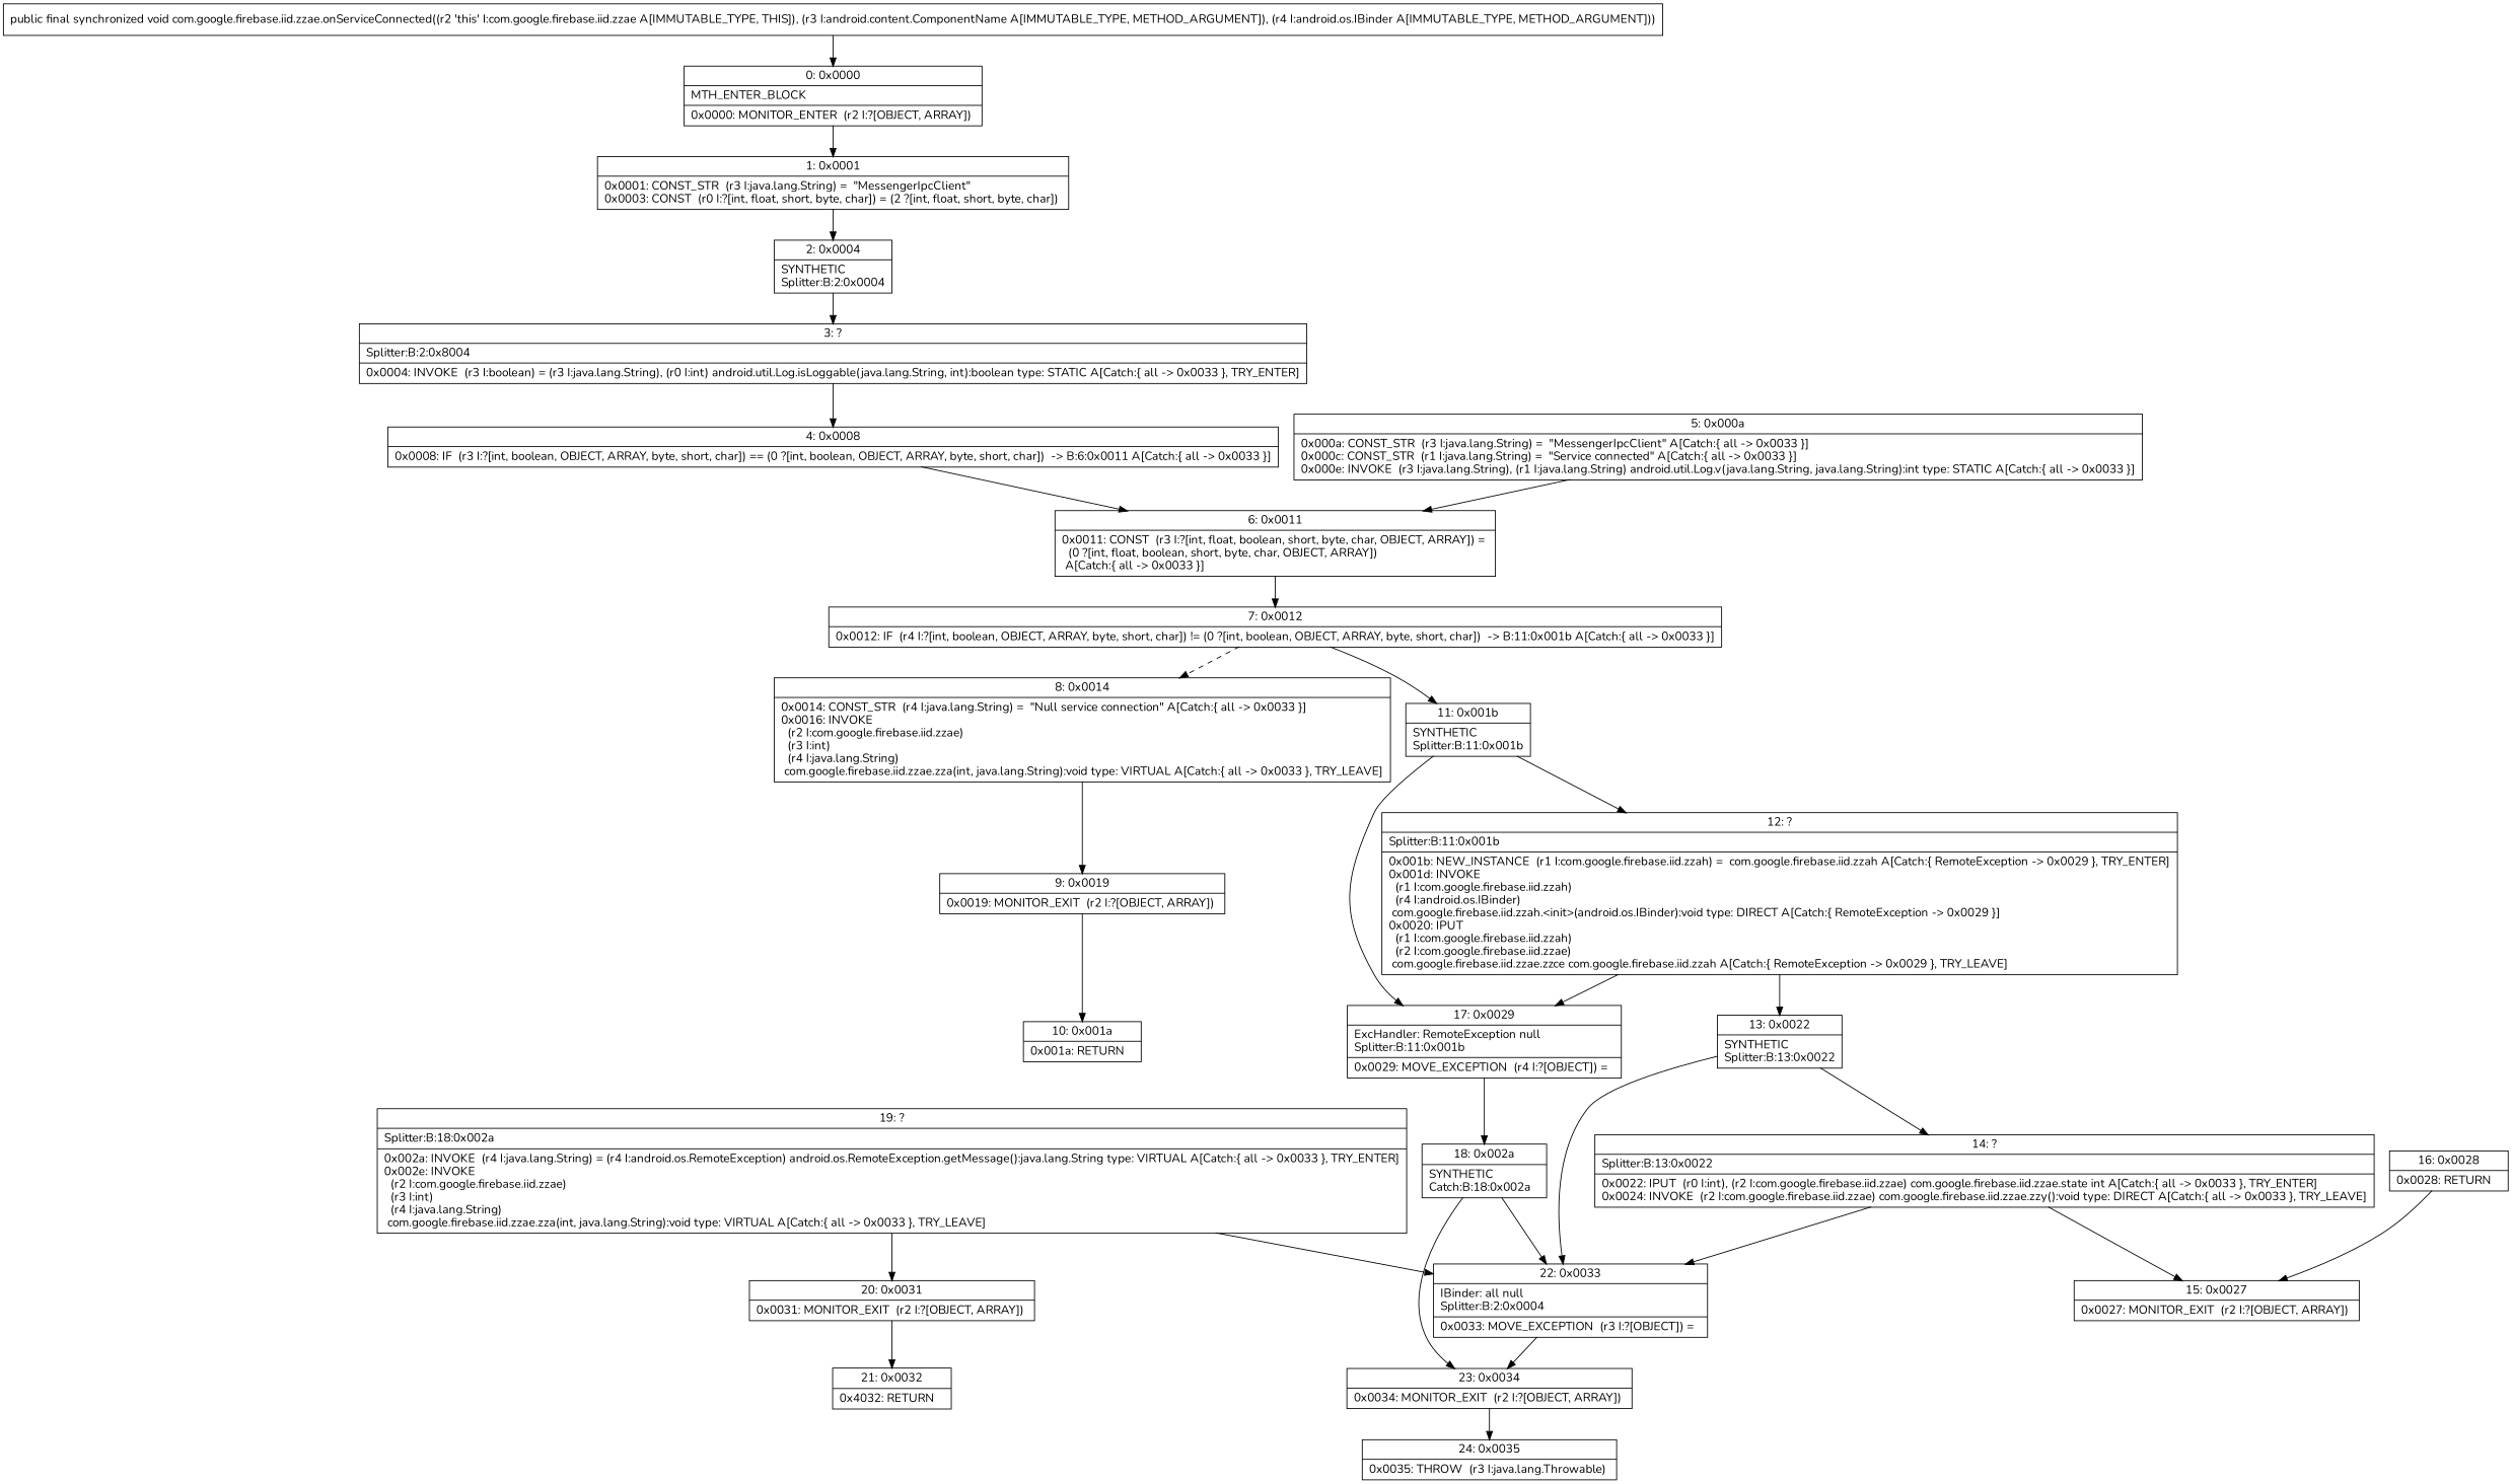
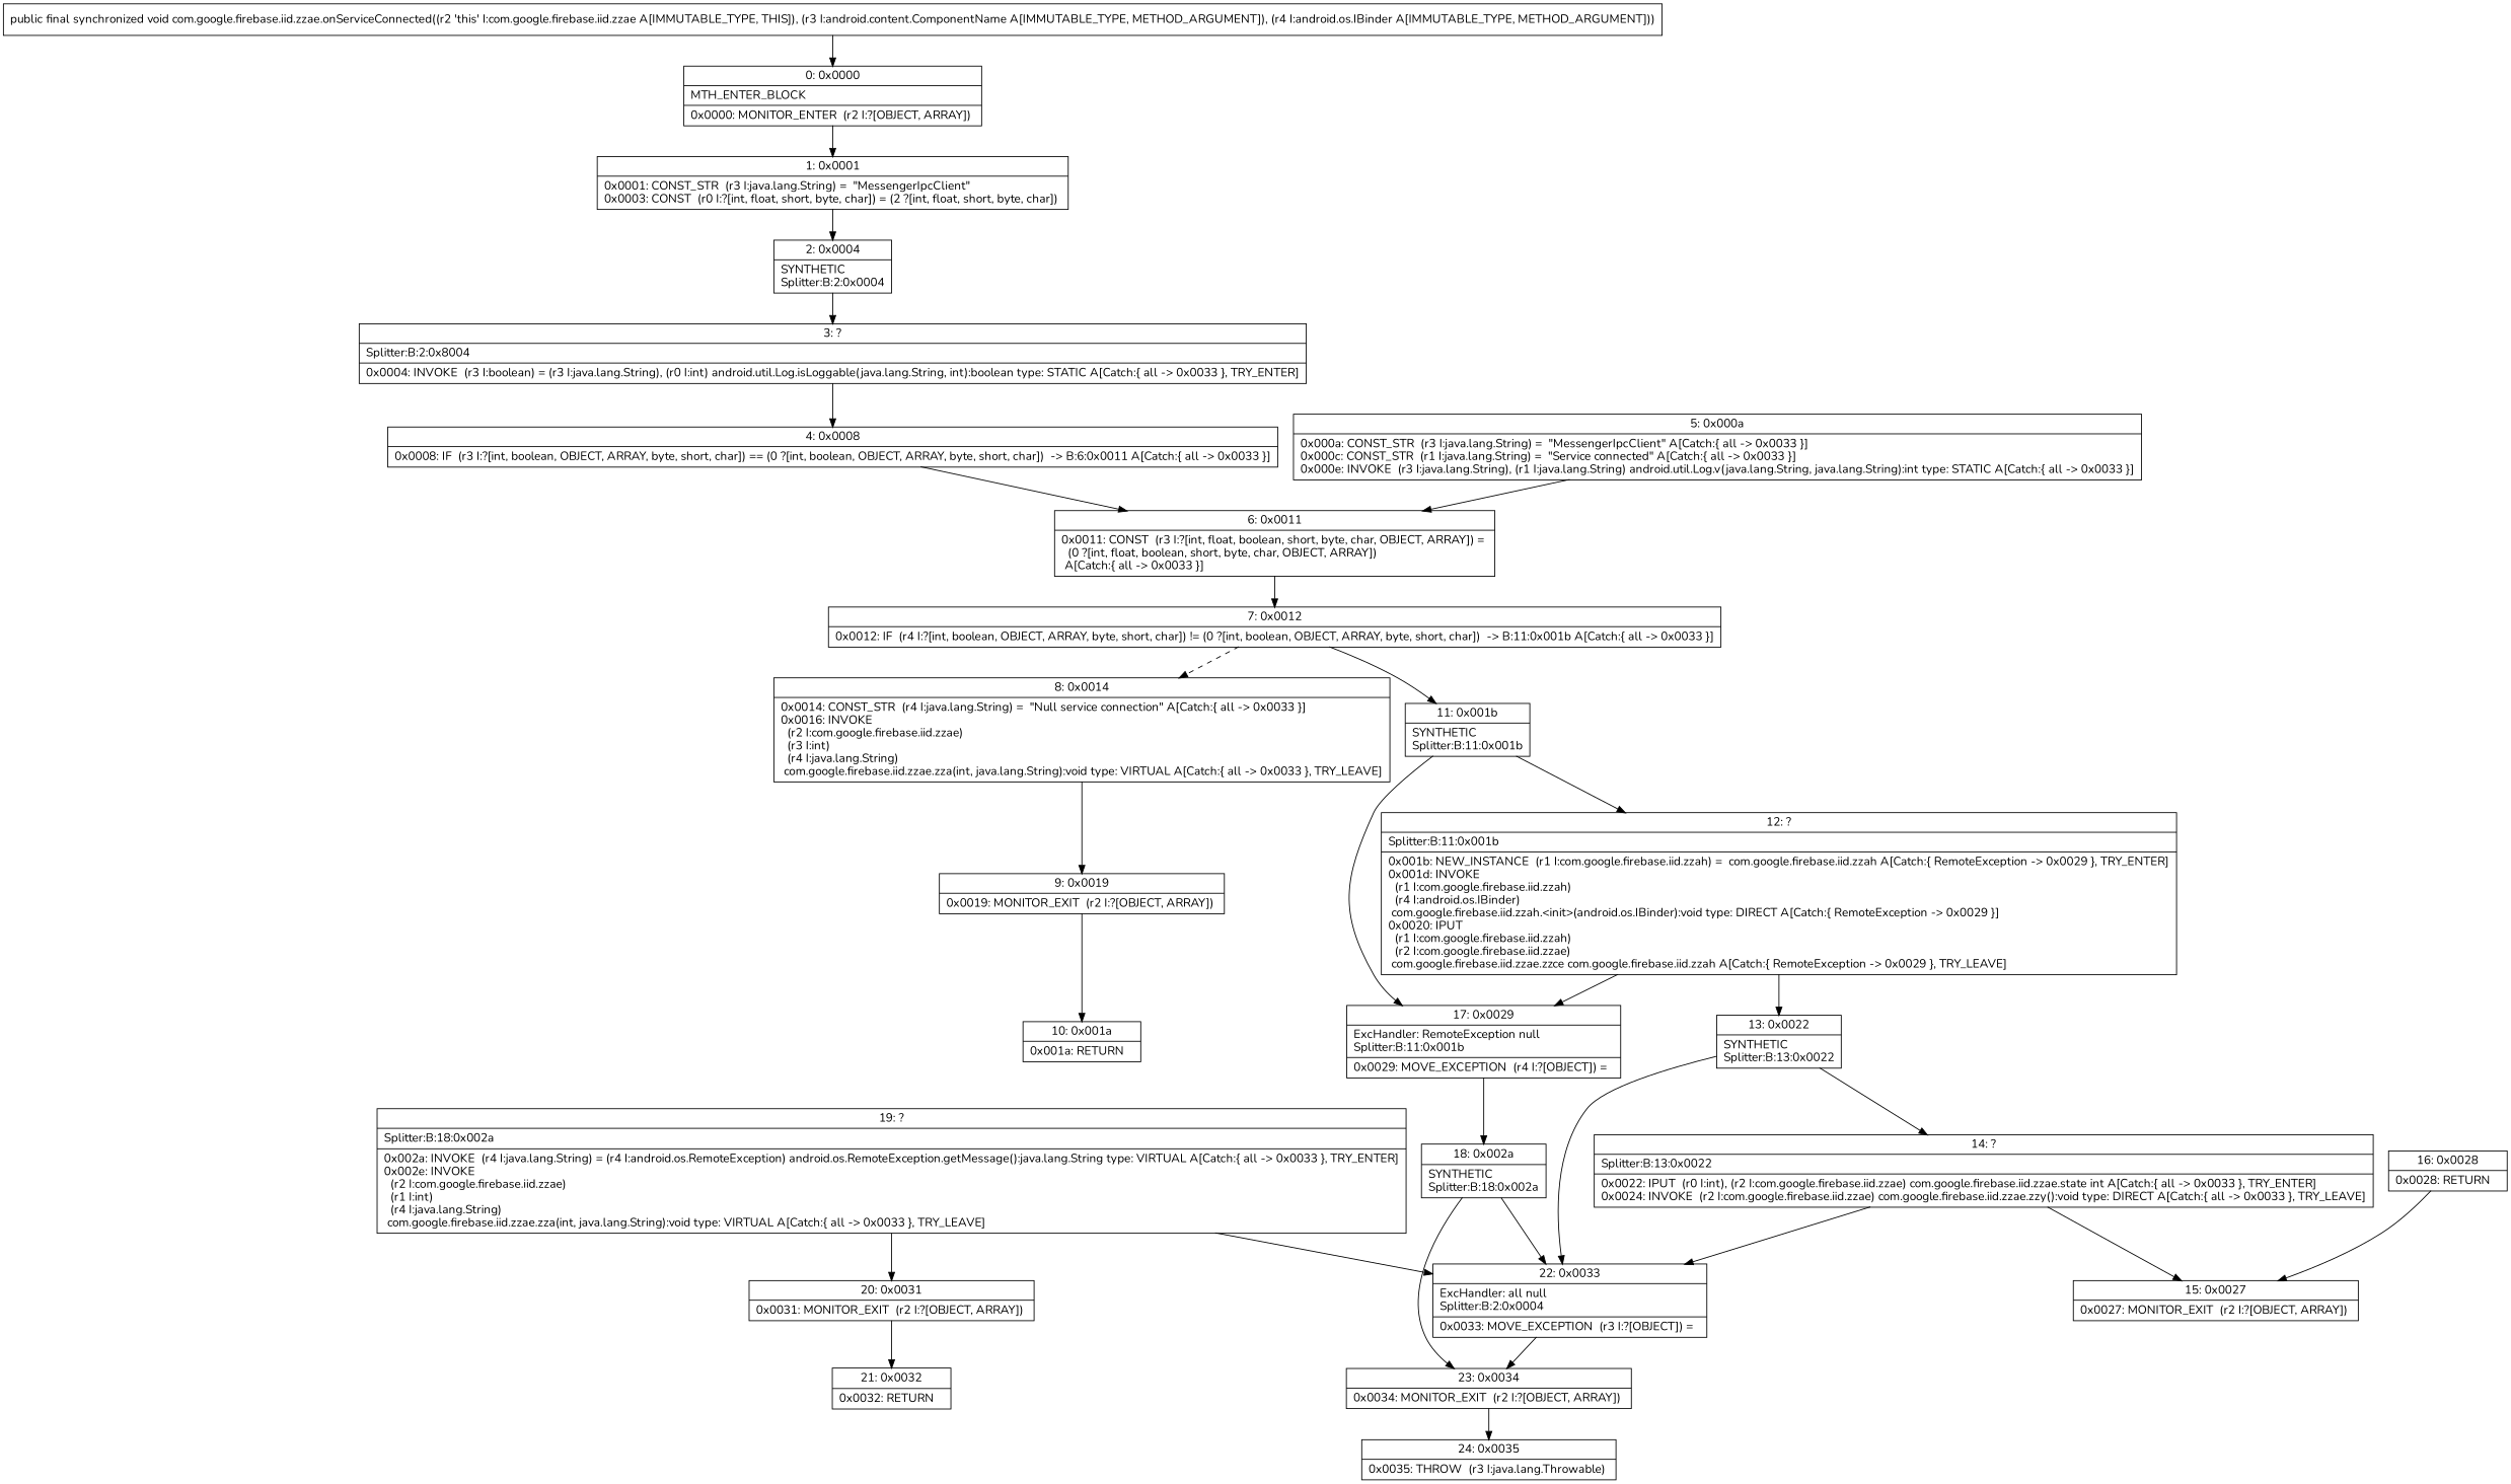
  digraph {
    fontname=Nunito
    node [fontname=Nunito shape=record]
    edge [fontname=Nunito]
    n1 [label="{0\:\ 0x0000|MTH_ENTER_BLOCK\l|0x0000: MONITOR_ENTER  (r2 I:?[OBJECT, ARRAY]) \l}"]
    n2 [label="{1\:\ 0x0001|0x0001: CONST_STR  (r3 I:java.lang.String) =  \"MessengerIpcClient\" \l0x0003: CONST  (r0 I:?[int, float, short, byte, char]) = (2 ?[int, float, short, byte, char]) \l}"]
    n3 [label="{2\:\ 0x0004|SYNTHETIC\lSplitter:B:2:0x0004\l}"]
    n4 [label="{3\:\ ?|Splitter:B:2:0x8004\l|0x0004: INVOKE  (r3 I:boolean) = (r3 I:java.lang.String), (r0 I:int) android.util.Log.isLoggable(java.lang.String, int):boolean type: STATIC A[Catch:\{ all \-\> 0x0033 \}, TRY_ENTER]\l}"]
    n5 [label="{4\:\ 0x0008|0x0008: IF  (r3 I:?[int, boolean, OBJECT, ARRAY, byte, short, char]) == (0 ?[int, boolean, OBJECT, ARRAY, byte, short, char])  \-\> B:6:0x0011 A[Catch:\{ all \-\> 0x0033 \}]\l}"]
-   n6 [label="{22\:\ 0x0033|IBinder: all null\lSplitter:B:2:0x0004\l|0x0033: MOVE_EXCEPTION  (r3 I:?[OBJECT]) =  \l}"]
+   n6 [label="{22\:\ 0x0033|ExcHandler: all null\lSplitter:B:2:0x0004\l|0x0033: MOVE_EXCEPTION  (r3 I:?[OBJECT]) =  \l}"]
    n7 [label="{23\:\ 0x0034|0x0034: MONITOR_EXIT  (r2 I:?[OBJECT, ARRAY]) \l}"]
    n8 [label="{6\:\ 0x0011|0x0011: CONST  (r3 I:?[int, float, boolean, short, byte, char, OBJECT, ARRAY]) = \l  (0 ?[int, float, boolean, short, byte, char, OBJECT, ARRAY])\l A[Catch:\{ all \-\> 0x0033 \}]\l}"]
    n9 [label="{5\:\ 0x000a|0x000a: CONST_STR  (r3 I:java.lang.String) =  \"MessengerIpcClient\" A[Catch:\{ all \-\> 0x0033 \}]\l0x000c: CONST_STR  (r1 I:java.lang.String) =  \"Service connected\" A[Catch:\{ all \-\> 0x0033 \}]\l0x000e: INVOKE  (r3 I:java.lang.String), (r1 I:java.lang.String) android.util.Log.v(java.lang.String, java.lang.String):int type: STATIC A[Catch:\{ all \-\> 0x0033 \}]\l}"]
    n10 [label="{7\:\ 0x0012|0x0012: IF  (r4 I:?[int, boolean, OBJECT, ARRAY, byte, short, char]) != (0 ?[int, boolean, OBJECT, ARRAY, byte, short, char])  \-\> B:11:0x001b A[Catch:\{ all \-\> 0x0033 \}]\l}"]
    n11 [label="{8\:\ 0x0014|0x0014: CONST_STR  (r4 I:java.lang.String) =  \"Null service connection\" A[Catch:\{ all \-\> 0x0033 \}]\l0x0016: INVOKE  \l  (r2 I:com.google.firebase.iid.zzae)\l  (r3 I:int)\l  (r4 I:java.lang.String)\l com.google.firebase.iid.zzae.zza(int, java.lang.String):void type: VIRTUAL A[Catch:\{ all \-\> 0x0033 \}, TRY_LEAVE]\l}"]
    n12 [label="{11\:\ 0x001b|SYNTHETIC\lSplitter:B:11:0x001b\l}"]
    n13 [label="{9\:\ 0x0019|0x0019: MONITOR_EXIT  (r2 I:?[OBJECT, ARRAY]) \l}"]
    n14 [label="{12\:\ ?|Splitter:B:11:0x001b\l|0x001b: NEW_INSTANCE  (r1 I:com.google.firebase.iid.zzah) =  com.google.firebase.iid.zzah A[Catch:\{ RemoteException \-\> 0x0029 \}, TRY_ENTER]\l0x001d: INVOKE  \l  (r1 I:com.google.firebase.iid.zzah)\l  (r4 I:android.os.IBinder)\l com.google.firebase.iid.zzah.\<init\>(android.os.IBinder):void type: DIRECT A[Catch:\{ RemoteException \-\> 0x0029 \}]\l0x0020: IPUT  \l  (r1 I:com.google.firebase.iid.zzah)\l  (r2 I:com.google.firebase.iid.zzae)\l com.google.firebase.iid.zzae.zzce com.google.firebase.iid.zzah A[Catch:\{ RemoteException \-\> 0x0029 \}, TRY_LEAVE]\l}"]
    n15 [label="{17\:\ 0x0029|ExcHandler: RemoteException null\lSplitter:B:11:0x001b\l|0x0029: MOVE_EXCEPTION  (r4 I:?[OBJECT]) =  \l}"]
    n16 [label="{10\:\ 0x001a|0x001a: RETURN   \l}"]
    n17 [label="{13\:\ 0x0022|SYNTHETIC\lSplitter:B:13:0x0022\l}"]
-   n18 [label="{18\:\ 0x002a|SYNTHETIC\lCatch:B:18:0x002a\l}"]
+   n18 [label="{18\:\ 0x002a|SYNTHETIC\lSplitter:B:18:0x002a\l}"]
    n19 [label="{14\:\ ?|Splitter:B:13:0x0022\l|0x0022: IPUT  (r0 I:int), (r2 I:com.google.firebase.iid.zzae) com.google.firebase.iid.zzae.state int A[Catch:\{ all \-\> 0x0033 \}, TRY_ENTER]\l0x0024: INVOKE  (r2 I:com.google.firebase.iid.zzae) com.google.firebase.iid.zzae.zzy():void type: DIRECT A[Catch:\{ all \-\> 0x0033 \}, TRY_LEAVE]\l}"]
    n20 [label="{15\:\ 0x0027|0x0027: MONITOR_EXIT  (r2 I:?[OBJECT, ARRAY]) \l}"]
    n21 [label="{16\:\ 0x0028|0x0028: RETURN   \l}"]
-   n22 [label="{19\:\ ?|Splitter:B:18:0x002a\l|0x002a: INVOKE  (r4 I:java.lang.String) = (r4 I:android.os.RemoteException) android.os.RemoteException.getMessage():java.lang.String type: VIRTUAL A[Catch:\{ all \-\> 0x0033 \}, TRY_ENTER]\l0x002e: INVOKE  \l  (r2 I:com.google.firebase.iid.zzae)\l  (r3 I:int)\l  (r4 I:java.lang.String)\l com.google.firebase.iid.zzae.zza(int, java.lang.String):void type: VIRTUAL A[Catch:\{ all \-\> 0x0033 \}, TRY_LEAVE]\l}"]
+   n22 [label="{19\:\ ?|Splitter:B:18:0x002a\l|0x002a: INVOKE  (r4 I:java.lang.String) = (r4 I:android.os.RemoteException) android.os.RemoteException.getMessage():java.lang.String type: VIRTUAL A[Catch:\{ all \-\> 0x0033 \}, TRY_ENTER]\l0x002e: INVOKE  \l  (r2 I:com.google.firebase.iid.zzae)\l  (r1 I:int)\l  (r4 I:java.lang.String)\l com.google.firebase.iid.zzae.zza(int, java.lang.String):void type: VIRTUAL A[Catch:\{ all \-\> 0x0033 \}, TRY_LEAVE]\l}"]
    n23 [label="{20\:\ 0x0031|0x0031: MONITOR_EXIT  (r2 I:?[OBJECT, ARRAY]) \l}"]
-   n24 [label="{21\:\ 0x0032|0x4032: RETURN   \l}"]
+   n24 [label="{21\:\ 0x0032|0x0032: RETURN   \l}"]
    n25 [label="{24\:\ 0x0035|0x0035: THROW  (r3 I:java.lang.Throwable) \l}"]
    n26 [label="{public final synchronized void com.google.firebase.iid.zzae.onServiceConnected((r2 'this' I:com.google.firebase.iid.zzae A[IMMUTABLE_TYPE, THIS]), (r3 I:android.content.ComponentName A[IMMUTABLE_TYPE, METHOD_ARGUMENT]), (r4 I:android.os.IBinder A[IMMUTABLE_TYPE, METHOD_ARGUMENT])) }"]
    n1 -> n2
    n2 -> n3
    n3 -> n4
    n4 -> n5
    n5 -> n8
    n6 -> n7
    n7 -> n25
    n8 -> n10
    n9 -> n8
    n10 -> n11 [style=dashed]
    n10 -> n12
    n11 -> n13
    n12 -> n14
    n12 -> n15
    n13 -> n16
    n14 -> n15
    n14 -> n17
    n15 -> n18
    n17 -> n6
    n17 -> n19
    n18 -> n6
    n18 -> n7
    n19 -> n6
    n19 -> n20
    n21 -> n20
    n22 -> n6
    n22 -> n23
    n23 -> n24
    n26 -> n1
  }
